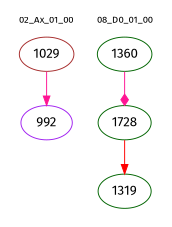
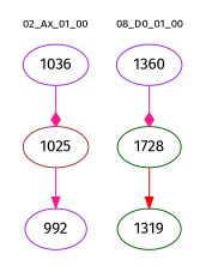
  digraph {
    fontname="Fira Sans"
    node [color=darkgreen fontname="Fira Sans"]
    edge [arrowhead=diamond color=deeppink fontname="Fira Sans"]
-   n2 [color=brown label=1029]
+   n1 [color=purple label=1036]
+   n2 [color=brown label=1025]
    n3 [color=purple label=992]
-   n4 [label=1360]
+   n4 [color=purple label=1360]
    n5 [label=1728]
    n6 [label=1319]
    subgraph cluster_1 {
      color=white
      fontsize=10
      label="02_Ax_01_00"
+     n1
      n2
      n3
    }
    subgraph cluster_2 {
      color=white
      fontsize=10
      label="08_D0_01_00"
      n4
      n5
      n6
    }
+   n1 -> n2
    n2 -> n3 [arrowhead=normal]
    n4 -> n5
    n5 -> n6 [arrowhead=normal color=red]
  }
